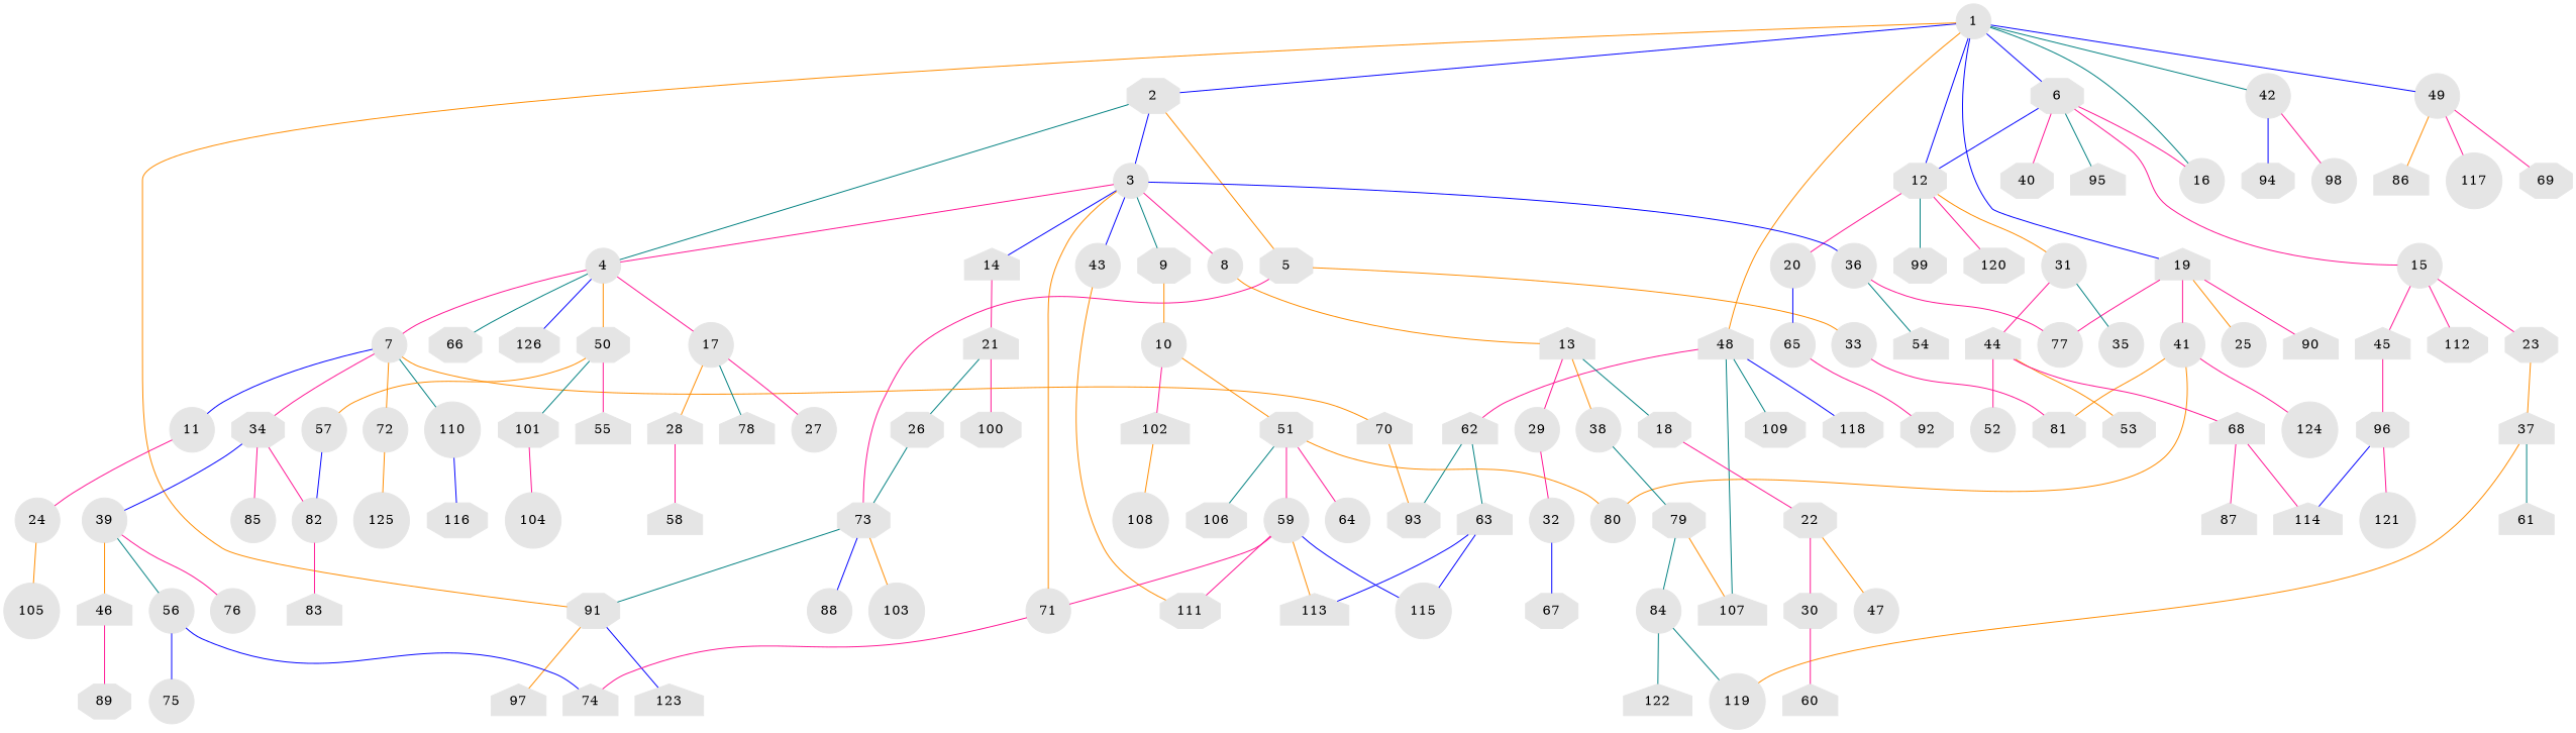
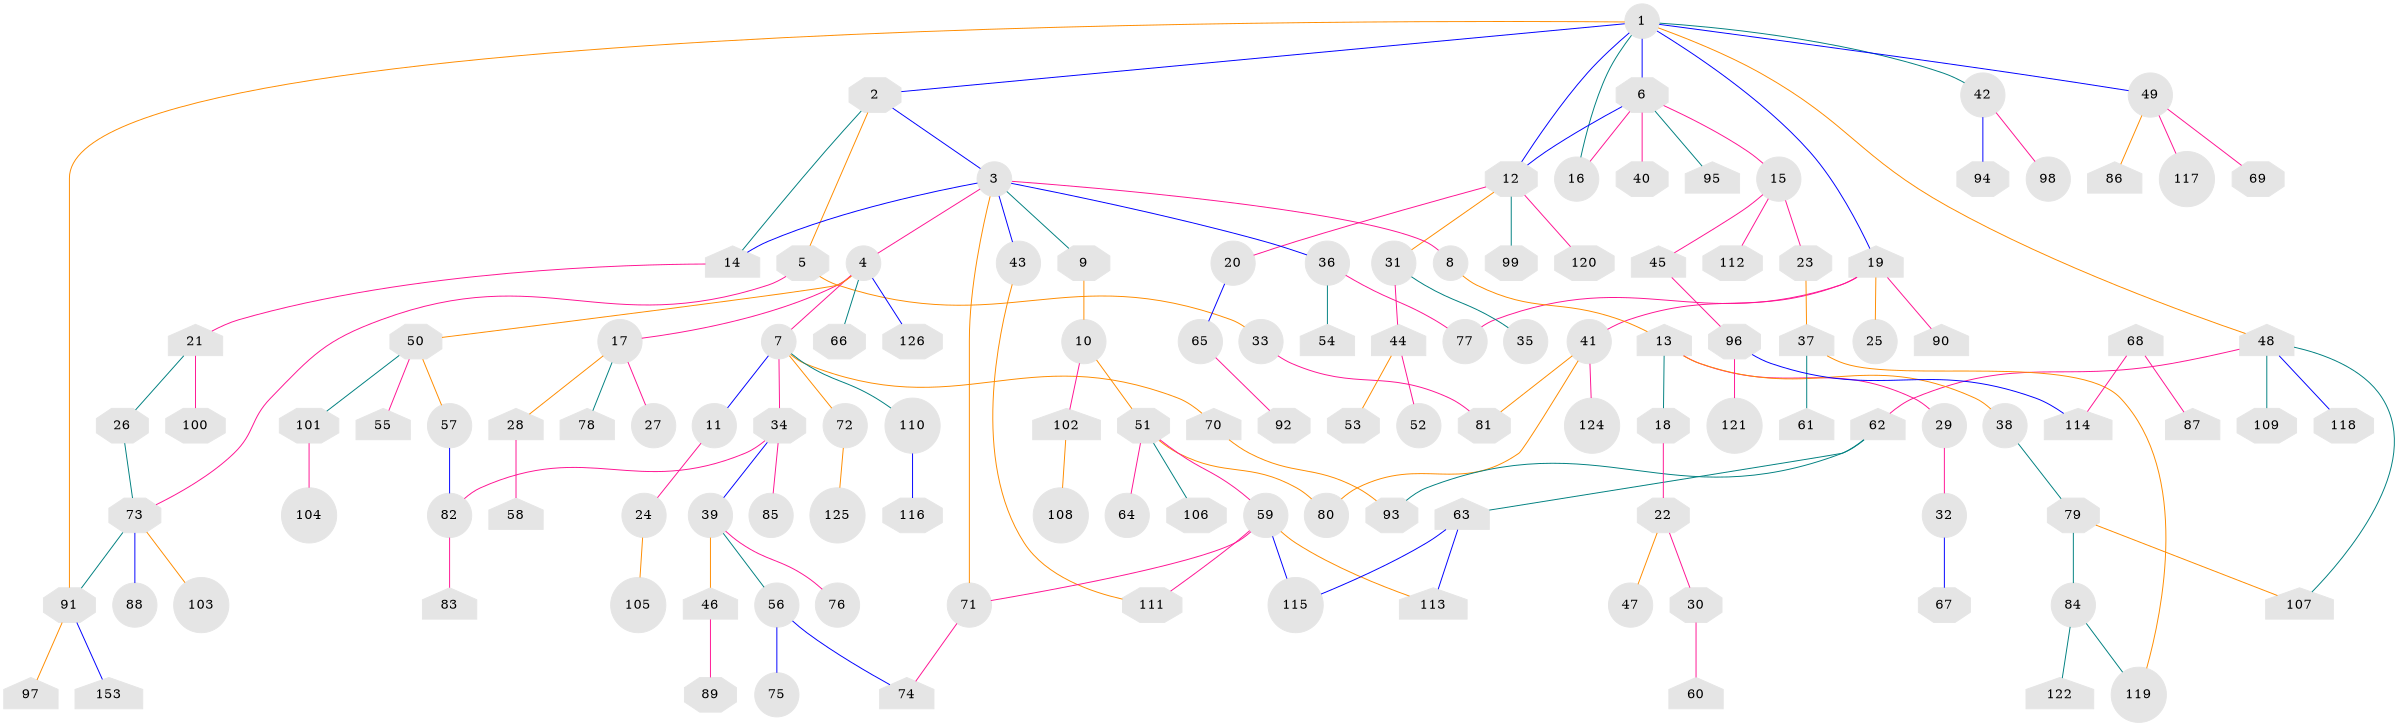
  graph {
    node [color=gray90 shape=circle style=filled]
    edge [color=deeppink]
    2 [shape=octagon]
    1
    6 [shape=octagon]
    12 [shape=octagon]
    16
    19 [shape=house]
    42
    48 [shape=house]
    49
    91 [shape=octagon]
    3
    5 [shape=octagon]
    14 [shape=house]
    15
    40 [shape=octagon]
    95 [shape=house]
    20
    31
    99 [shape=octagon]
    120 [shape=octagon]
    25
    41
    77
    90 [shape=house]
    94 [shape=octagon]
    98
    62 [shape=house]
    107 [shape=house]
    109 [shape=octagon]
    118 [shape=octagon]
    69 [shape=octagon]
    86 [shape=house]
    117
    97 [shape=house]
-   123 [shape=house]
+   123 [shape=house label=153]
    4
    8
    9 [shape=octagon]
    36
    43
    71
    33
    73 [shape=octagon]
    21 [shape=house]
    7
    17
    50 [shape=octagon]
    66 [shape=octagon]
    126 [shape=octagon]
    13 [shape=house]
    10
    54 [shape=house]
    111 [shape=octagon]
    74 [shape=house]
    11
    34 [shape=octagon]
    70 [shape=house]
    72
    110
    27
    28 [shape=house]
    78 [shape=house]
    55 [shape=house]
    57
    101 [shape=octagon]
    81 [shape=octagon]
    88
    103
    23 [shape=octagon]
    45 [shape=house]
    112 [shape=octagon]
    24
    39
    82
    85
    93 [shape=octagon]
    125
    116 [shape=octagon]
    18 [shape=octagon]
    29
    38
    51 [shape=octagon]
    102 [shape=house]
    80
    59
    64
    106 [shape=octagon]
    108
    105
    65
    35
    44 [shape=house]
    22 [shape=octagon]
    32
    79 [shape=octagon]
    26 [shape=octagon]
    100 [shape=octagon]
    37 [shape=house]
    96 [shape=octagon]
    58 [shape=house]
    30 [shape=octagon]
    47
    124
    92 [shape=octagon]
    60 [shape=house]
    61 [shape=house]
    119
    67 [shape=octagon]
    52
    53 [shape=octagon]
    68 [shape=house]
    46 [shape=house]
    56
    76
    83 [shape=house]
    84
    89 [shape=octagon]
    75
    87 [shape=house]
    114 [shape=house]
    121
    63 [shape=house]
    104
    113 [shape=house]
    115
    122 [shape=house]
    2 -- 3 [color=blue]
    2 -- 5 [color=darkorange]
-   2 -- 4 [color=teal]
+   2 -- 14 [color=teal]
    1 -- 2 [color=blue]
    1 -- 6 [color=blue]
    1 -- 12 [color=blue]
    1 -- 16 [color=teal]
    1 -- 19 [color=blue]
    1 -- 42 [color=teal]
    1 -- 48 [color=darkorange]
    1 -- 49 [color=blue]
    1 -- 91 [color=darkorange]
    6 -- 12 [color=blue]
    6 -- 16
    6 -- 15
    6 -- 40
    6 -- 95 [color=teal]
    12 -- 20
    12 -- 31 [color=darkorange]
    12 -- 99 [color=teal]
    12 -- 120
    19 -- 25 [color=darkorange]
    19 -- 41
    19 -- 77
    19 -- 90
    42 -- 94 [color=blue]
    42 -- 98
    48 -- 62
    48 -- 107 [color=teal]
    48 -- 109 [color=teal]
    48 -- 118 [color=blue]
    49 -- 69
    49 -- 86 [color=darkorange]
    49 -- 117
    91 -- 97 [color=darkorange]
    91 -- 123 [color=blue]
    3 -- 14 [color=blue]
    3 -- 4
    3 -- 8
    3 -- 9 [color=teal]
    3 -- 36 [color=blue]
    3 -- 43 [color=blue]
    3 -- 71 [color=darkorange]
    5 -- 33 [color=darkorange]
    5 -- 73
    14 -- 21
    15 -- 23
    15 -- 45
    15 -- 112
    20 -- 65 [color=blue]
    31 -- 35 [color=teal]
    31 -- 44
    41 -- 81 [color=darkorange]
    41 -- 80 [color=darkorange]
    41 -- 124
    62 -- 93 [color=teal]
    62 -- 63 [color=teal]
    4 -- 7
    4 -- 17
    4 -- 50 [color=darkorange]
    4 -- 66 [color=teal]
    4 -- 126 [color=blue]
    8 -- 13 [color=darkorange]
    9 -- 10 [color=darkorange]
    36 -- 77
    36 -- 54 [color=teal]
    43 -- 111 [color=darkorange]
    71 -- 74
    33 -- 81
    73 -- 91 [color=teal]
    73 -- 88 [color=blue]
    73 -- 103 [color=darkorange]
    21 -- 26 [color=teal]
    21 -- 100
    7 -- 11 [color=blue]
    7 -- 34
    7 -- 70 [color=darkorange]
    7 -- 72 [color=darkorange]
    7 -- 110 [color=teal]
    17 -- 27
    17 -- 28 [color=darkorange]
    17 -- 78 [color=teal]
    50 -- 55
    50 -- 57 [color=darkorange]
    50 -- 101 [color=teal]
    13 -- 18 [color=teal]
    13 -- 29
    13 -- 38 [color=darkorange]
    10 -- 51 [color=darkorange]
    10 -- 102
    11 -- 24
    34 -- 39 [color=blue]
    34 -- 82
    34 -- 85
    70 -- 93 [color=darkorange]
    72 -- 125 [color=darkorange]
    110 -- 116 [color=blue]
    28 -- 58
    57 -- 82 [color=blue]
    101 -- 104
    23 -- 37 [color=darkorange]
    45 -- 96
    24 -- 105 [color=darkorange]
    39 -- 46 [color=darkorange]
    39 -- 56 [color=teal]
    39 -- 76
    82 -- 83
    18 -- 22
    29 -- 32
    38 -- 79 [color=teal]
    51 -- 80 [color=darkorange]
    51 -- 59
    51 -- 64
    51 -- 106 [color=teal]
    102 -- 108 [color=darkorange]
    59 -- 71
    59 -- 111
    59 -- 113 [color=darkorange]
    59 -- 115 [color=blue]
    65 -- 92
    44 -- 52
    44 -- 53 [color=darkorange]
-   44 -- 68
    22 -- 30
    22 -- 47 [color=darkorange]
    32 -- 67 [color=blue]
    79 -- 107 [color=darkorange]
    79 -- 84 [color=teal]
    26 -- 73 [color=teal]
    37 -- 61 [color=teal]
    37 -- 119 [color=darkorange]
    96 -- 114 [color=blue]
    96 -- 121
    30 -- 60
    68 -- 87
    68 -- 114
    46 -- 89
    56 -- 74 [color=blue]
    56 -- 75 [color=blue]
    84 -- 119 [color=teal]
    84 -- 122 [color=teal]
    63 -- 113 [color=blue]
    63 -- 115 [color=blue]
  }
